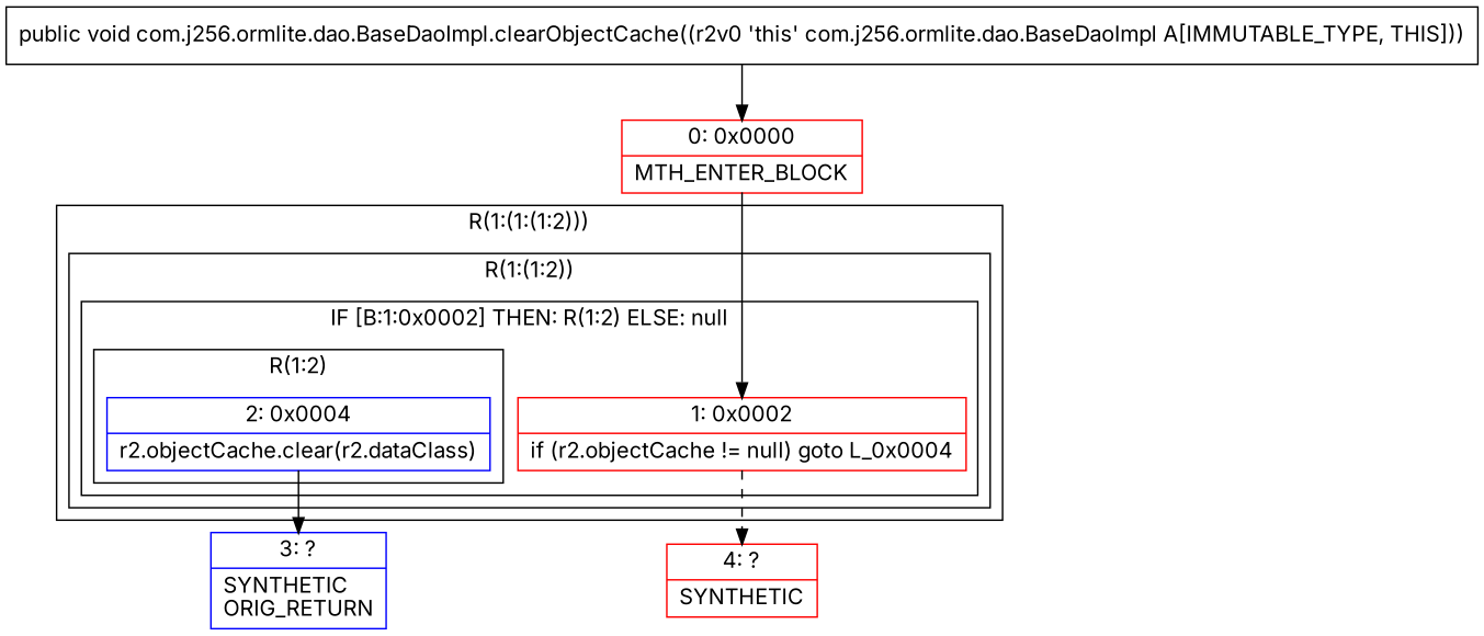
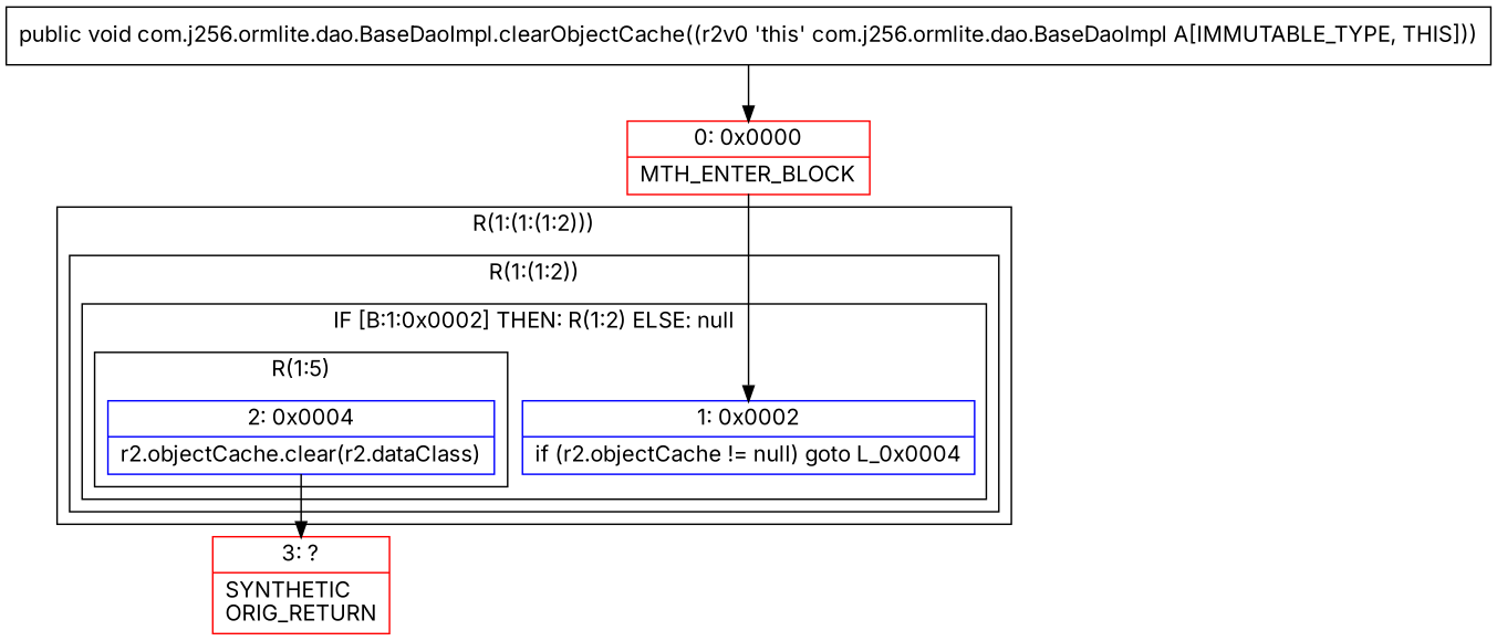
  digraph {
    fontname=Inter
    node [color=red fontname=Inter shape=record]
    edge [fontname=Inter]
    n1 [color=blue label="{2\:\ 0x0004|r2.objectCache.clear(r2.dataClass)\l}"]
-   n2 [label="{1\:\ 0x0002|if (r2.objectCache != null) goto L_0x0004\l}"]
-   n3 [color=blue label="{3\:\ ?|SYNTHETIC\lORIG_RETURN\l}"]
-   n4 [label="{4\:\ ?|SYNTHETIC\l}"]
+   n2 [color=blue label="{1\:\ 0x0002|if (r2.objectCache != null) goto L_0x0004\l}"]
+   n3 [label="{3\:\ ?|SYNTHETIC\lORIG_RETURN\l}"]
    n5 [label="{0\:\ 0x0000|MTH_ENTER_BLOCK\l}"]
    n6 [label="{public void com.j256.ormlite.dao.BaseDaoImpl.clearObjectCache((r2v0 'this' com.j256.ormlite.dao.BaseDaoImpl A[IMMUTABLE_TYPE, THIS])) }" color=""]
    subgraph cluster_1 {
      label="R(1:(1:(1:2)))"
      subgraph cluster_2 {
        label="R(1:(1:2))"
        subgraph cluster_3 {
          label="IF [B:1:0x0002] THEN: R(1:2) ELSE: null"
          n2
          subgraph cluster_4 {
-           label="R(1:2)"
+           label="R(1:5)"
            n1
          }
        }
      }
    }
    n1 -> n3
-   n2 -> n4 [style=dashed]
    n5 -> n2
    n6 -> n5
  }
